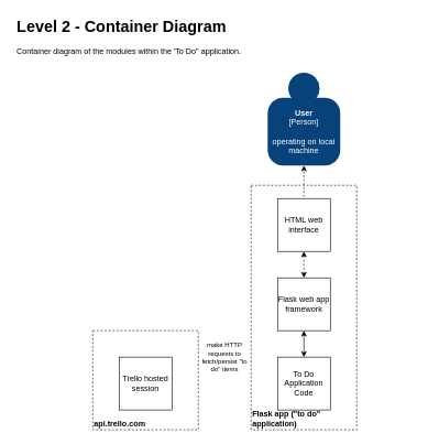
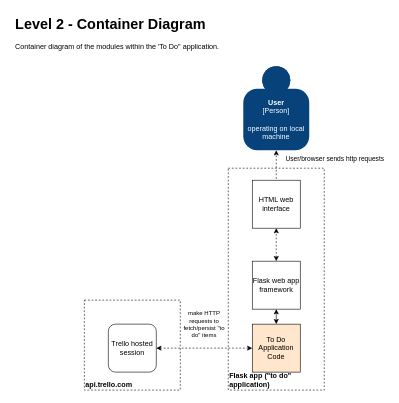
  <mxCell id="0" />
  <mxCell id="1" parent="0" />
  <mxCell id="2" value="Flask app (&quot;to do&quot; application)&amp;nbsp;" style="rounded=0;whiteSpace=wrap;html=1;fillColor=none;dashed=1;verticalAlign=bottom;align=left;fontStyle=1" parent="1" vertex="1"><mxGeometry x="380" y="280" width="160" height="370" as="geometry" /></mxCell>
  <mxCell id="3" value="&lt;h1&gt;Level 2 - Container Diagram&lt;/h1&gt;&lt;p&gt;Container diagram of the modules within the 'To Do&quot; application.&amp;nbsp;&amp;nbsp;&lt;/p&gt;" style="text;html=1;strokeColor=none;fillColor=none;spacing=5;spacingTop=-20;whiteSpace=wrap;overflow=hidden;rounded=0;" parent="1" vertex="1"><mxGeometry x="20" y="20" width="360" height="120" as="geometry" /></mxCell>
  <mxCell id="4" value="&lt;b&gt;User&lt;/b&gt;&lt;div&gt;[Person]&lt;/div&gt;&lt;br&gt;&lt;div&gt;operating on local machine&lt;/div&gt;" style="html=1;dashed=0;whitespace=wrap;fillColor=#08427b;strokeColor=none;fontColor=#ffffff;shape=mxgraph.c4.person;align=center;metaEdit=1;points=[[0.5,0,0],[1,0.5,0],[1,0.75,0],[0.75,1,0],[0.5,1,0],[0.25,1,0],[0,0.75,0],[0,0.5,0]];metaData={&quot;c4Type&quot;:{&quot;editable&quot;:false}};whiteSpace=wrap;" parent="1" vertex="1"><mxGeometry x="405" y="110" width="110.0" height="140" as="geometry" /></mxCell>
- <mxCell id="5" value="Flask web app framework" style="whiteSpace=wrap;html=1;aspect=fixed;" parent="1" vertex="1"><mxGeometry x="420" y="420" width="80" height="80" as="geometry" /></mxCell>
- <mxCell id="6" value="To Do Application Code" style="whiteSpace=wrap;html=1;aspect=fixed;" parent="1" vertex="1"><mxGeometry x="420" y="540" width="80" height="80" as="geometry" /></mxCell>
+ <mxCell id="5" value="Flask web app framework" style="whiteSpace=wrap;html=1;aspect=fixed;" parent="1" vertex="1"><mxGeometry x="420" y="435" width="80" height="80" as="geometry" /></mxCell>
+ <mxCell id="6" value="To Do Application Code" style="whiteSpace=wrap;html=1;aspect=fixed;fillColor=#ffe6cc;" parent="1" vertex="1"><mxGeometry x="420" y="540" width="80" height="80" as="geometry" /></mxCell>
  <mxCell id="7" value="" style="endArrow=classic;startArrow=classic;html=1;dashed=0;entryX=0.5;entryY=1;entryDx=0;entryDy=0;exitX=0.5;exitY=0;exitDx=0;exitDy=0;" parent="1" source="6" target="5" edge="1"><mxGeometry width="50" height="50" relative="1" as="geometry"><mxPoint x="180" y="340" as="sourcePoint" /><mxPoint x="230" y="290" as="targetPoint" /></mxGeometry></mxCell>
+ <mxCell id="8" value="" style="endArrow=classic;startArrow=classic;html=1;dashed=1;exitX=1;exitY=0.5;exitDx=0;exitDy=0;entryX=0;entryY=0.5;entryDx=0;entryDy=0;" parent="1" source="13" target="6" edge="1"><mxGeometry width="50" height="50" relative="1" as="geometry"><mxPoint x="405" y="520" as="sourcePoint" /><mxPoint x="455" y="470" as="targetPoint" /></mxGeometry></mxCell>
  <mxCell id="9" value="" style="endArrow=classic;startArrow=classic;html=1;dashed=1;entryX=0.5;entryY=1;entryDx=0;entryDy=0;entryPerimeter=0;" parent="1" target="4" edge="1"><mxGeometry width="50" height="50" relative="1" as="geometry"><mxPoint x="460" y="340" as="sourcePoint" /><mxPoint x="500" y="420" as="targetPoint" /></mxGeometry></mxCell>
  <mxCell id="10" value="&lt;span style=&quot;text-align: left; background-color: rgba(232, 232, 232, 0.04); font-size: 10px;&quot;&gt;make HTTP requests to fetch/persist &quot;to do&quot; items&lt;/span&gt;" style="text;html=1;strokeColor=none;fillColor=none;align=center;verticalAlign=middle;whiteSpace=wrap;rounded=0;fontFamily=Helvetica;fontSize=10;" parent="1" vertex="1"><mxGeometry x="300" y="500" width="80" height="80" as="geometry" /></mxCell>
  <mxCell id="11" value="" style="group" parent="1" vertex="1" connectable="0"><mxGeometry x="140" y="500" width="160" height="150" as="geometry" /></mxCell>
  <mxCell id="12" value="api.trello.com&amp;nbsp;" style="rounded=0;whiteSpace=wrap;html=1;fillColor=none;dashed=1;verticalAlign=bottom;align=left;fontStyle=1" parent="11" vertex="1"><mxGeometry width="160" height="150" as="geometry" /></mxCell>
- <mxCell id="13" value="Trello hosted session" style="whiteSpace=wrap;html=1;aspect=fixed;" parent="11" vertex="1"><mxGeometry x="40" y="40" width="80" height="80" as="geometry" /></mxCell>
+ <mxCell id="13" value="Trello hosted session" style="whiteSpace=wrap;html=1;aspect=fixed;rounded=1;" parent="11" vertex="1"><mxGeometry x="40" y="40" width="80" height="80" as="geometry" /></mxCell>
+ <mxCell id="14" value="User/browser sends http requests" style="text;html=1;strokeColor=none;fillColor=none;align=center;verticalAlign=middle;whiteSpace=wrap;rounded=0;fontFamily=Helvetica;fontSize=11;" vertex="1" parent="1"><mxGeometry x="473" y="250" width="170" height="30" as="geometry" /></mxCell>
  <mxCell id="15" value="" style="endArrow=classic;startArrow=classic;html=1;dashed=1;entryX=0.5;entryY=1;entryDx=0;entryDy=0;exitX=0.5;exitY=0;exitDx=0;exitDy=0;" edge="1" parent="1" source="5" target="16"><mxGeometry width="50" height="50" relative="1" as="geometry"><mxPoint x="610" y="500" as="sourcePoint" /><mxPoint x="610" y="440" as="targetPoint" /><Array as="points" /></mxGeometry></mxCell>
  <mxCell id="16" value="HTML web interface" style="whiteSpace=wrap;html=1;aspect=fixed;" vertex="1" parent="1"><mxGeometry x="420" y="300" width="80" height="80" as="geometry" /></mxCell>
